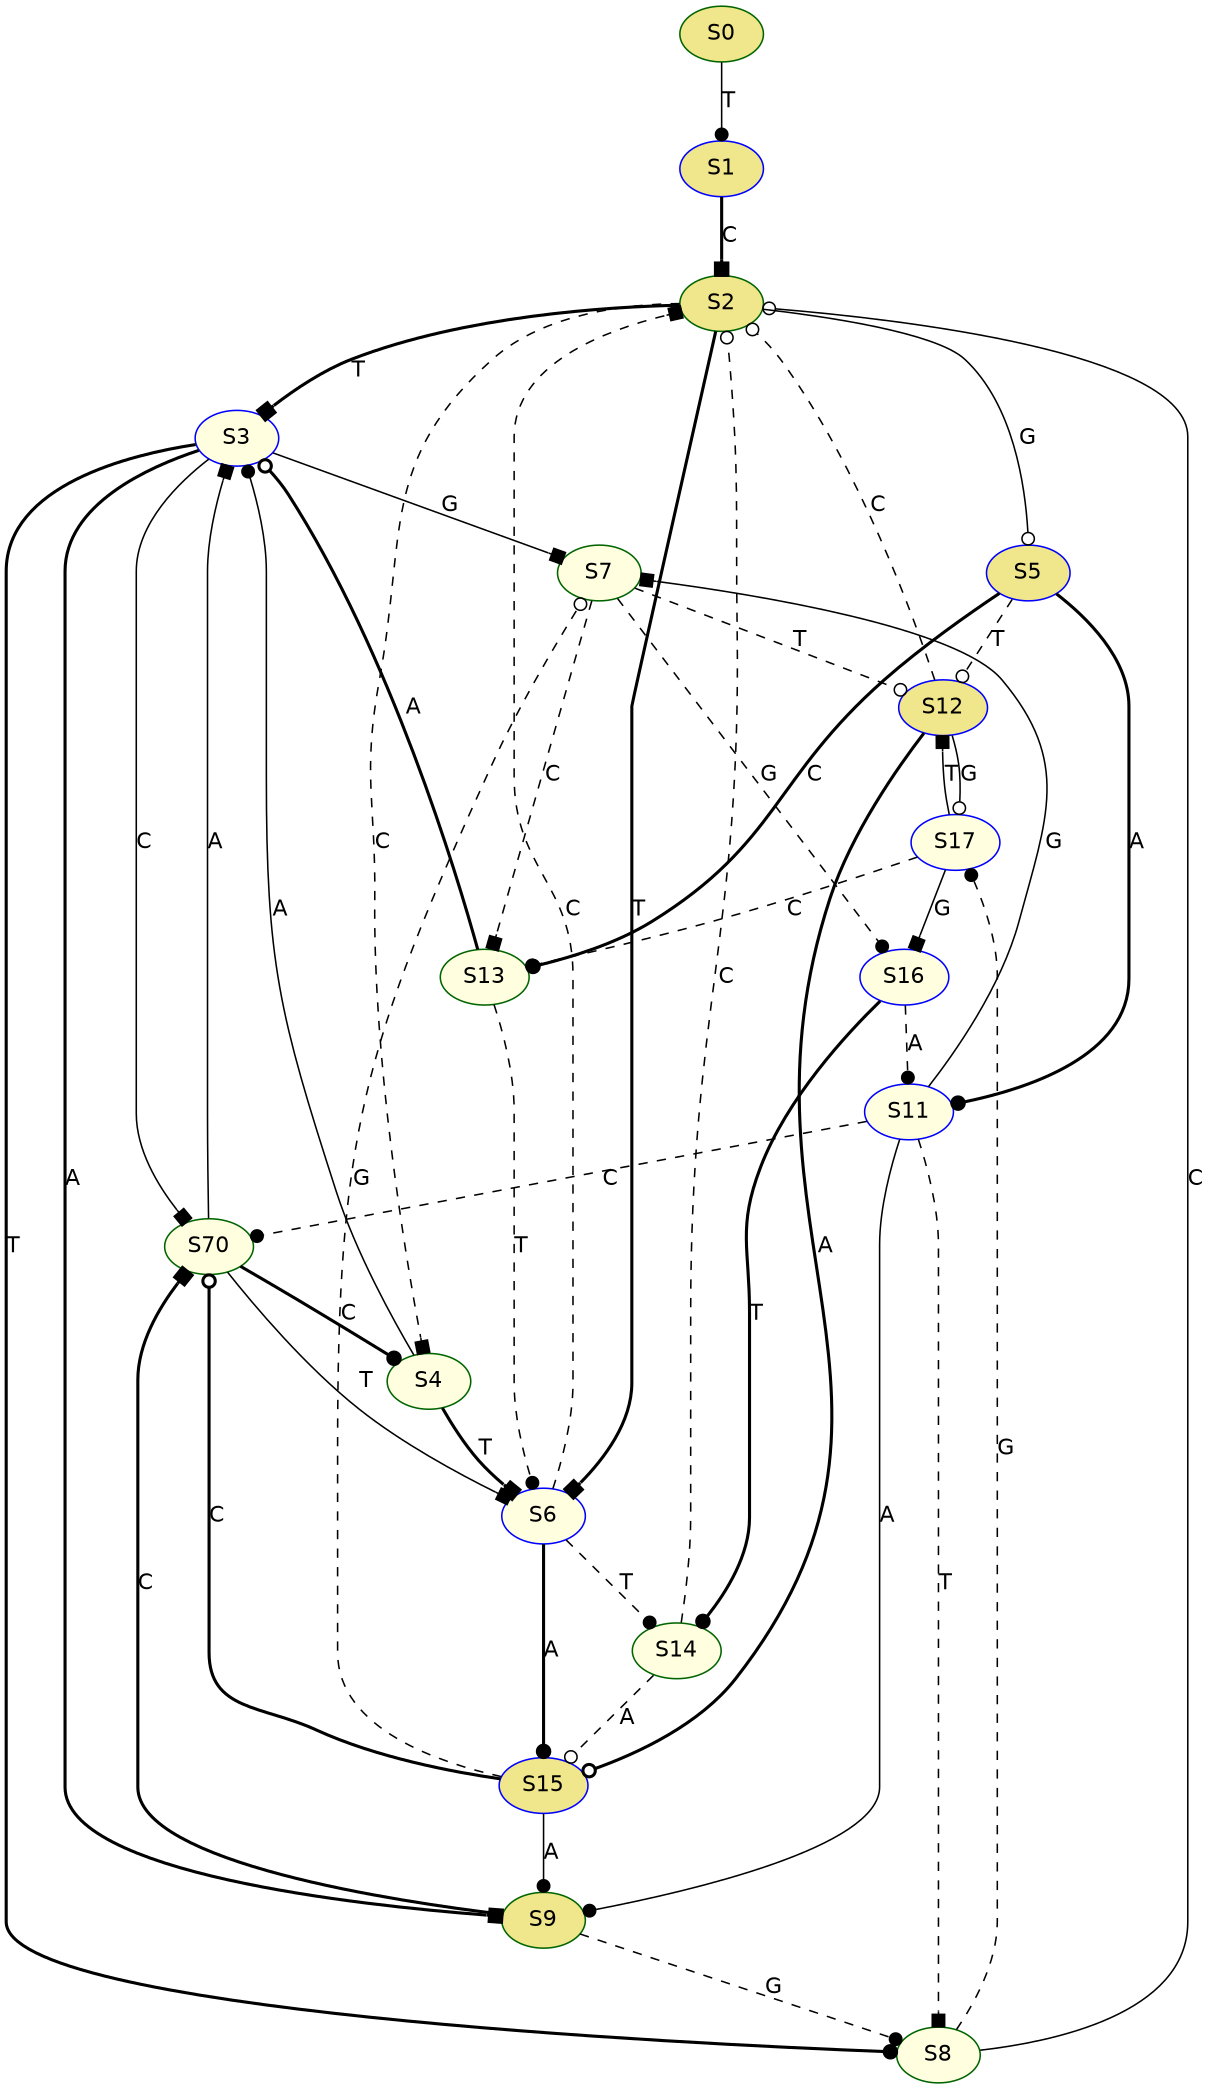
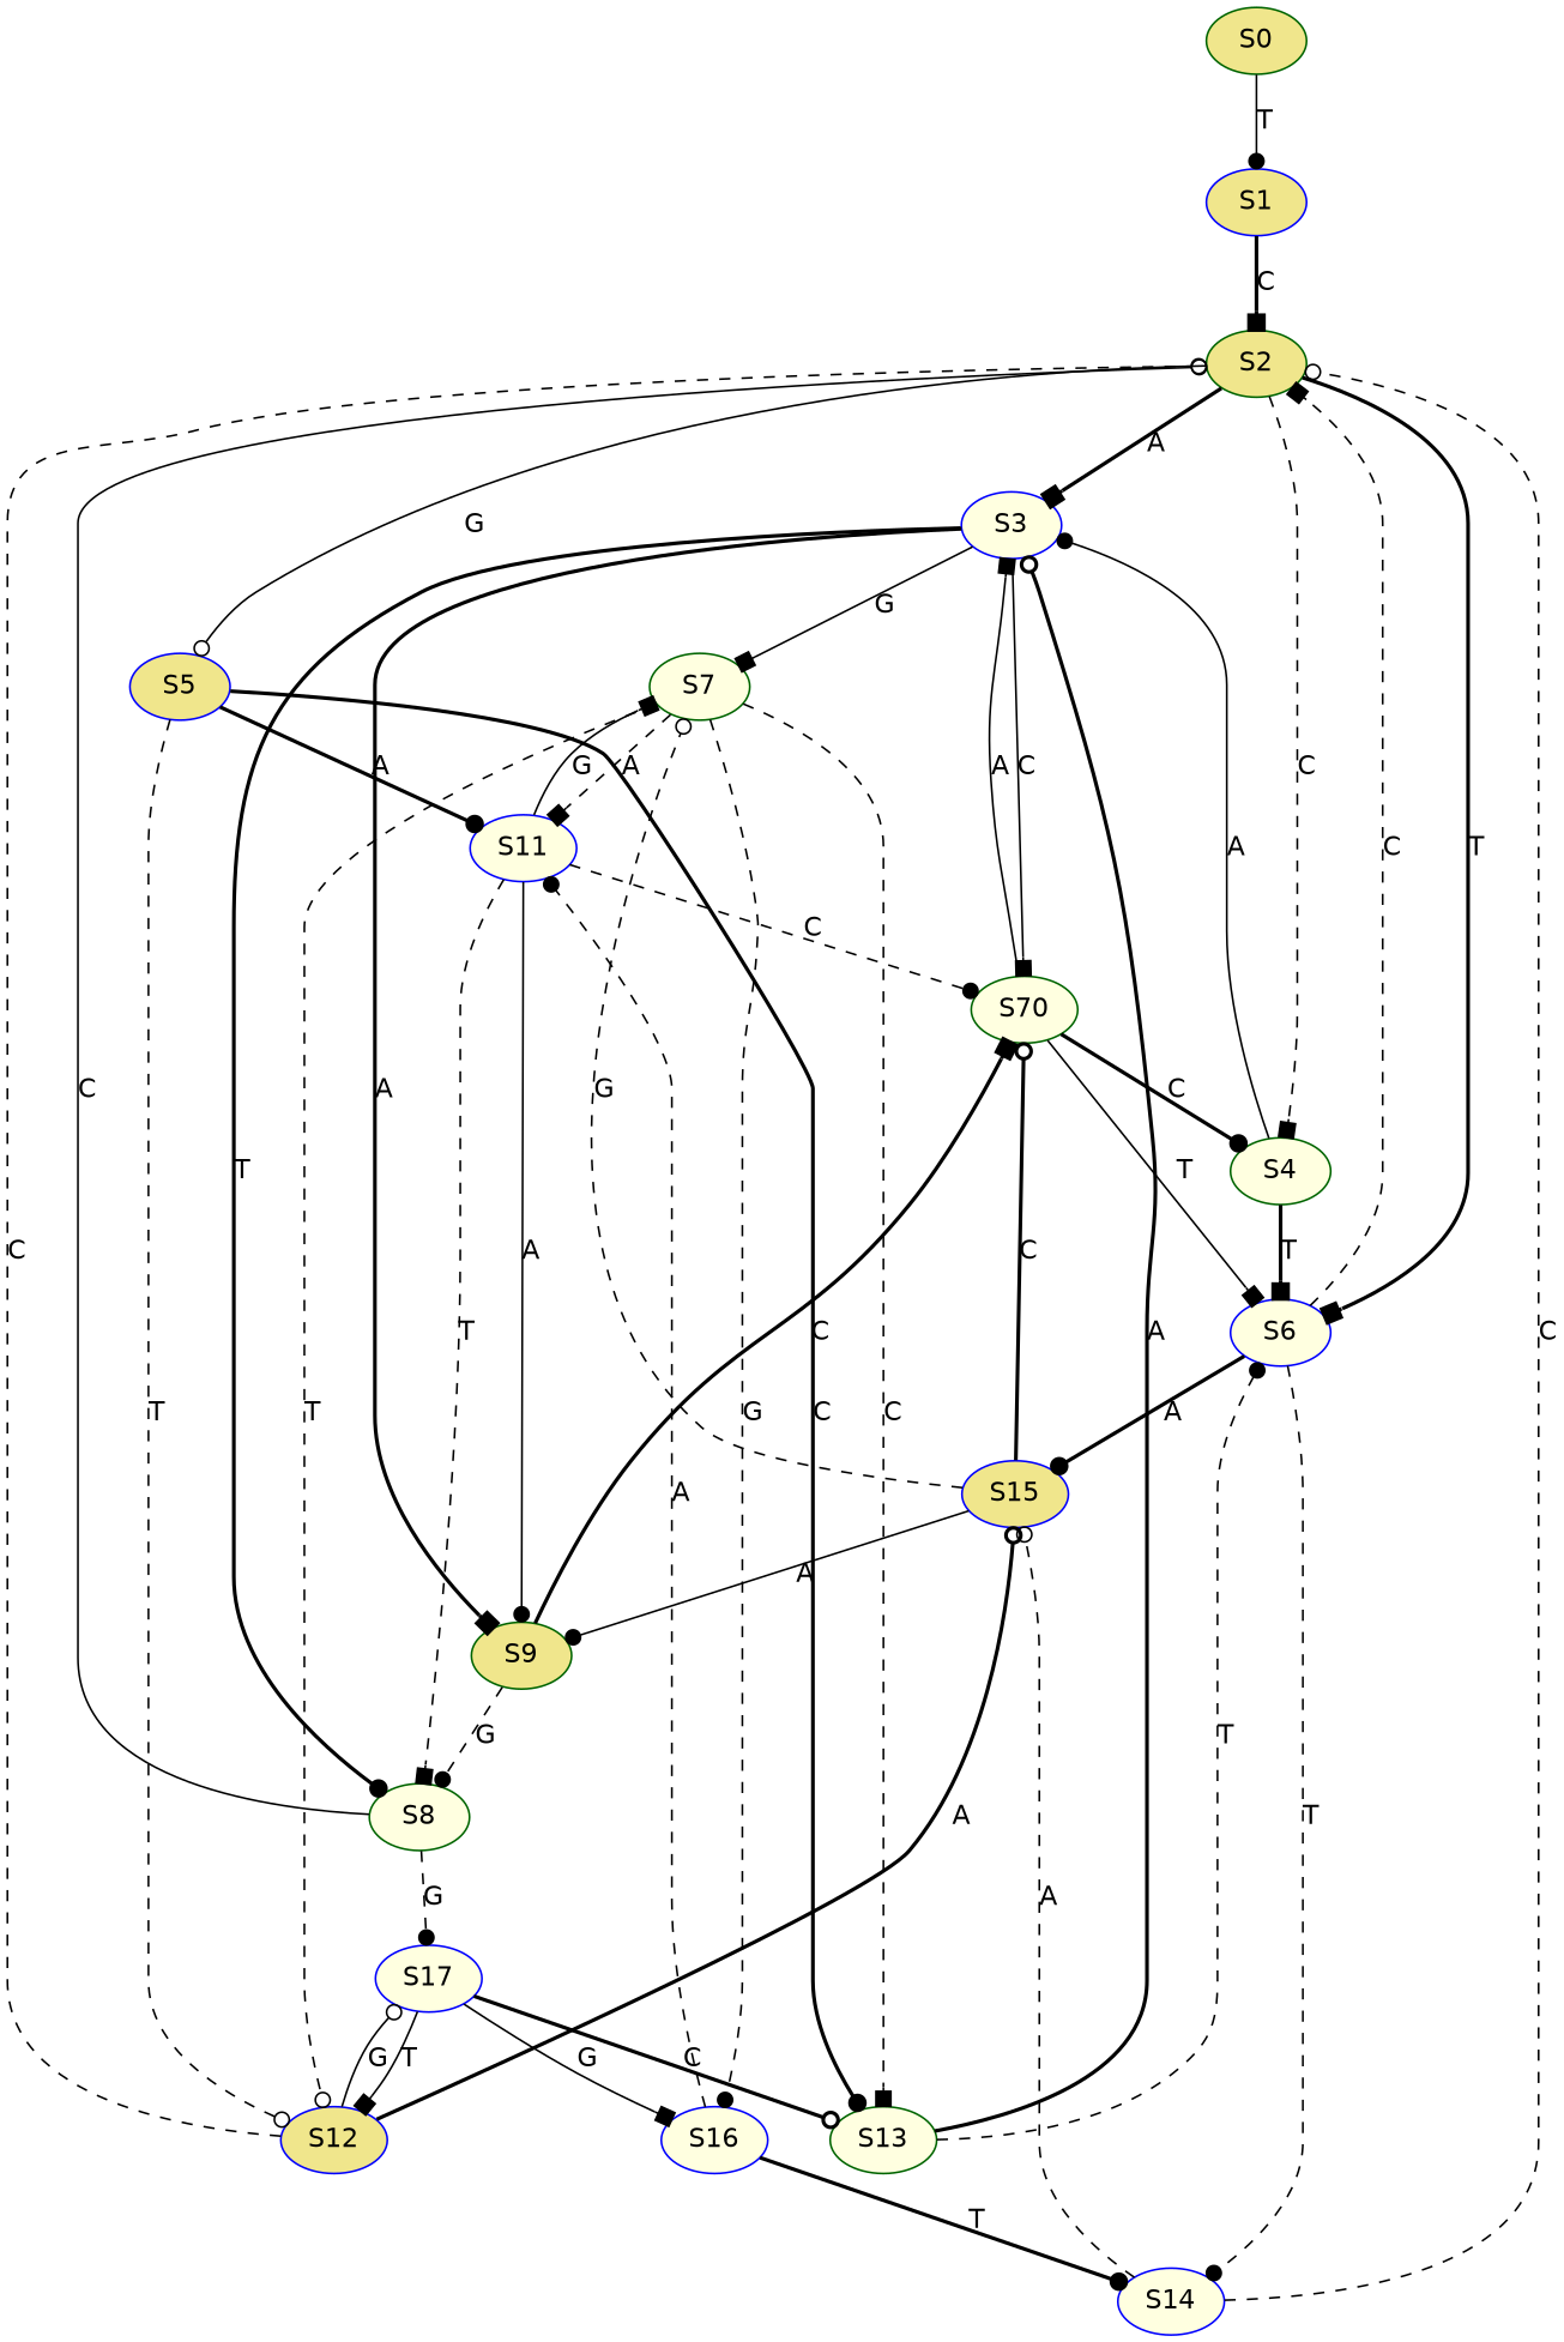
  strict digraph {
    fontname="DejaVu Sans"
    node [color=blue fillcolor=lightyellow fontname="DejaVu Sans" style=filled]
    edge [arrowhead=box fontname="DejaVu Sans" style=dashed]
    S0 [color=darkgreen fillcolor=khaki]
    S1 [fillcolor=khaki]
    S2 [color=darkgreen fillcolor=khaki]
    S3
    S4 [color=darkgreen]
    S5 [fillcolor=khaki]
    S6
    S7 [color=darkgreen]
    S8 [color=darkgreen]
    S9 [color=darkgreen fillcolor=khaki]
    n11 [color=darkgreen label=S70]
    S11
    S12 [fillcolor=khaki]
    S13 [color=darkgreen]
-   S14 [color=darkgreen]
+   S14
    S15 [fillcolor=khaki]
    S16
    S17
    S0 -> S1 [arrowhead=dot label=T style=solid]
    S1 -> S2 [label=C style=bold]
-   S2 -> S3 [label=T style=bold]
+   S2 -> S3 [label=A style=bold]
    S2 -> S4 [label=C]
    S2 -> S5 [arrowhead=odot label=G style=solid]
    S2 -> S6 [label=T style=bold]
    S3 -> S7 [label=G style=solid]
    S3 -> S8 [arrowhead=dot label=T style=bold]
    S3 -> S9 [label=A style=bold]
    S3 -> n11 [label=C style=solid]
    S4 -> S3 [arrowhead=dot label=A style=solid]
    S4 -> S6 [label=T style=bold]
    S5 -> S11 [arrowhead=dot label=A style=bold]
    S5 -> S12 [arrowhead=odot label=T]
    S5 -> S13 [arrowhead=dot label=C style=bold]
    S6 -> S2 [label=C]
    S6 -> S14 [arrowhead=dot label=T]
    S6 -> S15 [arrowhead=dot label=A style=bold]
+   S7 -> S11 [label=A]
    S7 -> S12 [arrowhead=odot label=T]
    S7 -> S13 [label=C]
    S7 -> S16 [arrowhead=dot label=G]
    S8 -> S2 [arrowhead=odot label=C style=solid]
    S8 -> S17 [arrowhead=dot label=G]
    S9 -> S8 [arrowhead=dot label=G]
    S9 -> n11 [label=C style=bold]
    n11 -> S3 [label=A style=solid]
    n11 -> S4 [arrowhead=dot label=C style=bold]
    n11 -> S6 [label=T style=solid]
    S11 -> S7 [label=G style=solid]
    S11 -> S8 [label=T]
    S11 -> S9 [arrowhead=dot label=A style=solid]
    S11 -> n11 [arrowhead=dot label=C]
    S12 -> S2 [arrowhead=odot label=C]
    S12 -> S15 [arrowhead=odot label=A style=bold]
    S12 -> S17 [arrowhead=odot label=G style=solid]
    S13 -> S3 [arrowhead=odot label=A style=bold]
    S13 -> S6 [arrowhead=dot label=T]
    S14 -> S2 [arrowhead=odot label=C]
    S14 -> S15 [arrowhead=odot label=A]
    S15 -> S7 [arrowhead=odot label=G]
    S15 -> S9 [arrowhead=dot label=A style=solid]
    S15 -> n11 [arrowhead=odot label=C style=bold]
    S16 -> S11 [arrowhead=dot label=A]
    S16 -> S14 [arrowhead=dot label=T style=bold]
    S17 -> S12 [label=T style=solid]
-   S17 -> S13 [arrowhead=odot label=C]
+   S17 -> S13 [arrowhead=odot label=C style=bold]
    S17 -> S16 [label=G style=solid]
  }
